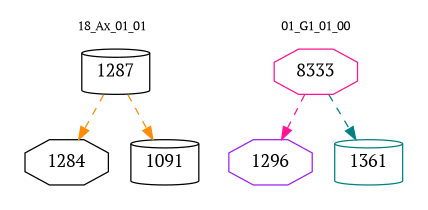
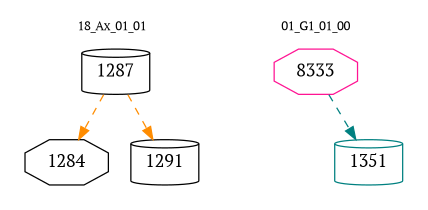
  digraph {
    fontname="PT Serif"
    node [color=black fontname="PT Serif" shape=cylinder]
    edge [color=darkorange fontname="PT Serif" style=dashed]
    n1 [label=1287]
    n2 [label=1284 shape=octagon]
-   n3 [label=1091]
+   n3 [label=1291]
    n4 [color=deeppink label=8333 shape=octagon]
-   n5 [color=purple label=1296 shape=octagon]
-   n6 [color=teal label=1361]
+   n6 [color=teal label=1351]
    subgraph cluster_1 {
      color=white
      fontsize=10
      label="18_Ax_01_01"
      n1
      n2
      n3
    }
    subgraph cluster_2 {
      color=white
      fontsize=10
      label="01_G1_01_00"
      n4
-     n5
      n6
    }
    n1 -> n2
    n1 -> n3
-   n4 -> n5 [color=deeppink]
    n4 -> n6 [color=teal]
  }
